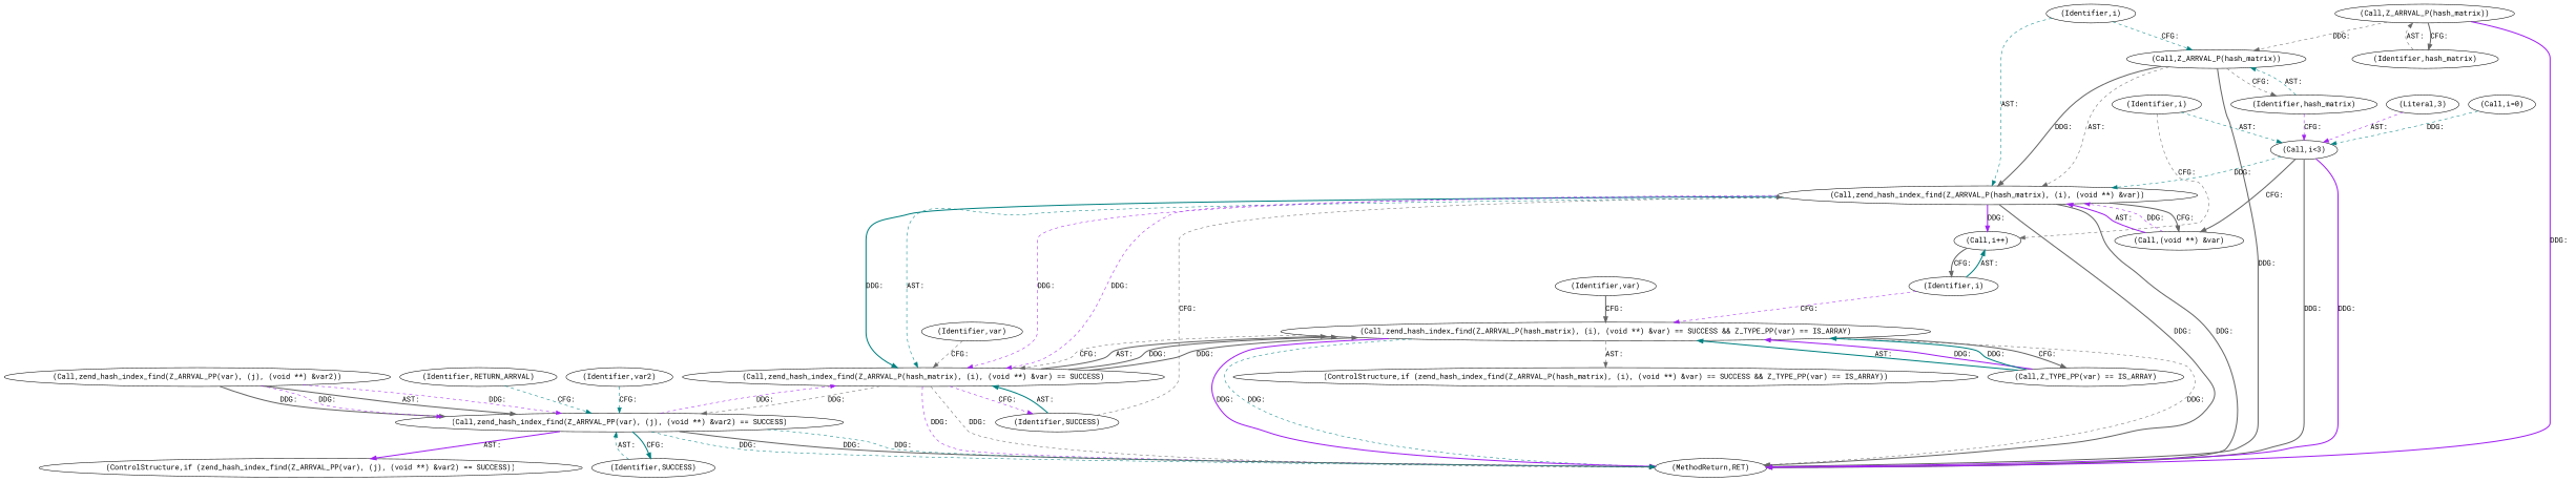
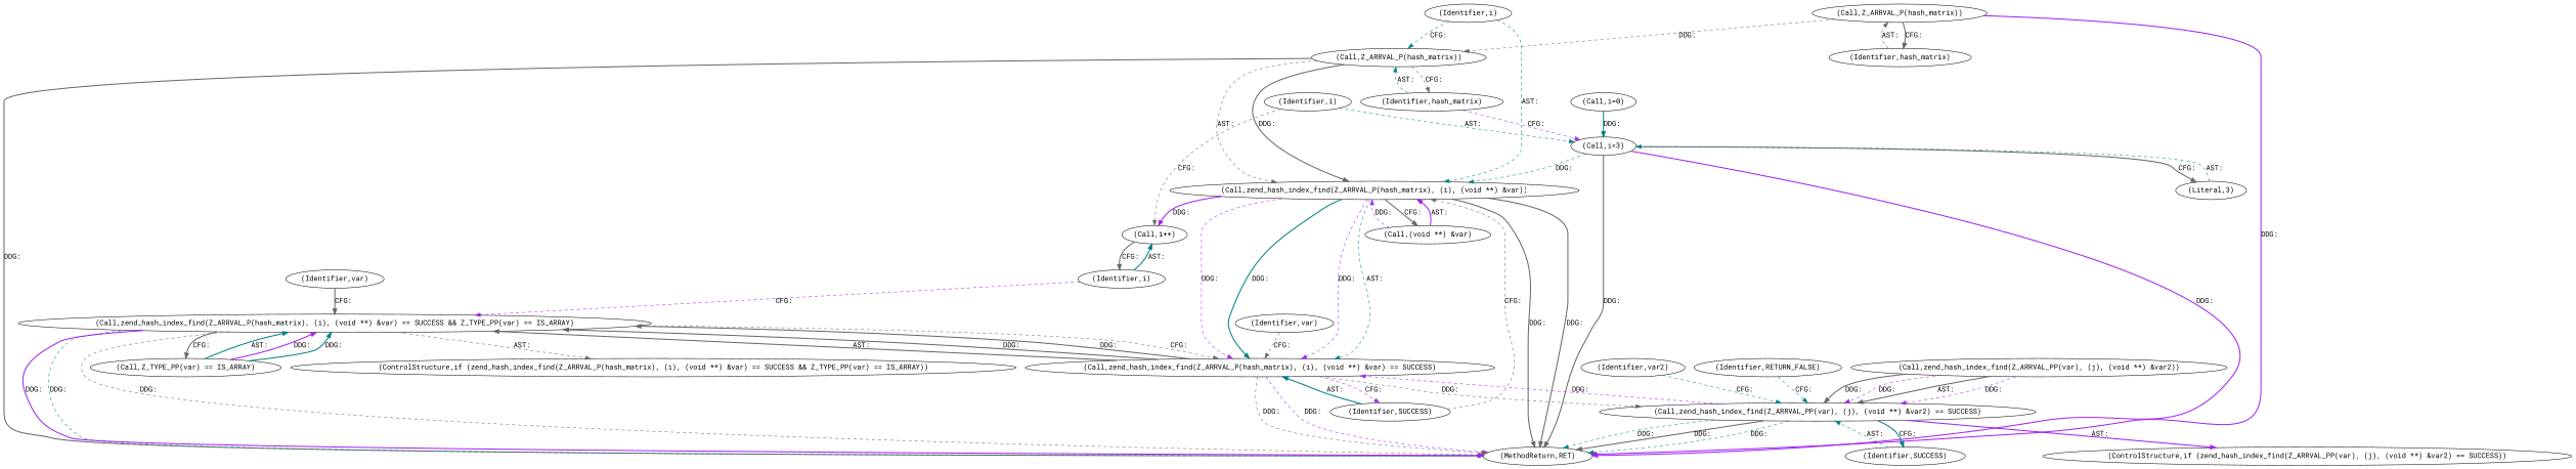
  digraph {
    fontname="Roboto Mono"
    node [fontname="Roboto Mono"]
    edge [color=gray40 fontname="Roboto Mono" style=dashed]
    n1 [label="(Call,Z_ARRVAL_P(hash_matrix))"]
    n2 [label="(Call,zend_hash_index_find(Z_ARRVAL_P(hash_matrix), (i), (void **) &var))"]
    n3 [label="(Identifier,hash_matrix)"]
    n4 [label="(MethodReturn,RET)"]
    n5 [label="(Call,i++)"]
    n6 [label="(Call,zend_hash_index_find(Z_ARRVAL_P(hash_matrix), (i), (void **) &var) == SUCCESS)"]
    n7 [label="(Call,(void **) &var)"]
    n8 [label="(Call,i<3)"]
    n9 [label="(Call,Z_ARRVAL_P(hash_matrix))"]
    n10 [label="(Identifier,hash_matrix)"]
    n11 [label="(Identifier,i)"]
    n12 [label="(Call,zend_hash_index_find(Z_ARRVAL_P(hash_matrix), (i), (void **) &var) == SUCCESS && Z_TYPE_PP(var) == IS_ARRAY)"]
    n13 [label="(Call,zend_hash_index_find(Z_ARRVAL_PP(var), (j), (void **) &var2) == SUCCESS)"]
    n14 [label="(Identifier,SUCCESS)"]
    n15 [label="(Literal,3)"]
    n16 [label="(Call,Z_TYPE_PP(var) == IS_ARRAY)"]
    n17 [label="(ControlStructure,if (zend_hash_index_find(Z_ARRVAL_P(hash_matrix), (i), (void **) &var) == SUCCESS && Z_TYPE_PP(var) == IS_ARRAY))"]
    n18 [label="(Identifier,SUCCESS)"]
    n19 [label="(ControlStructure,if (zend_hash_index_find(Z_ARRVAL_PP(var), (j), (void **) &var2) == SUCCESS))"]
    n20 [label="(Identifier,i)"]
-   n21 [label="(Identifier,RETURN_ARRVAL)"]
+   n21 [label="(Identifier,RETURN_FALSE)"]
    n22 [label="(Identifier,var)"]
    n23 [label="(Identifier,var)"]
    n24 [label="(Call,i=0)"]
    n25 [label="(Identifier,i)"]
    n26 [label="(Call,zend_hash_index_find(Z_ARRVAL_PP(var), (j), (void **) &var2))"]
    n27 [label="(Identifier,var2)"]
    n1 -> n2 [label="AST: "]
    n1 -> n2 [label="DDG: " style=bold]
    n1 -> n3 [label="CFG: "]
    n1 -> n4 [label="DDG: " style=bold]
    n2 -> n4 [label="DDG: " style=bold]
    n2 -> n4 [label="DDG: " style=bold]
    n2 -> n5 [color=purple label="DDG: " style=bold]
    n2 -> n6 [color=teal label="AST: "]
    n2 -> n6 [color=teal label="DDG: " style=bold]
    n2 -> n6 [color=purple label="DDG: "]
    n2 -> n6 [color=purple label="DDG: "]
    n2 -> n7 [label="CFG: " style=bold]
    n3 -> n1 [color=teal label="AST: "]
    n3 -> n8 [color=purple label="CFG: "]
    n5 -> n11 [label="CFG: " style=bold]
    n6 -> n4 [color=purple label="DDG: "]
    n6 -> n4 [label="DDG: "]
    n6 -> n12 [label="AST: " style=bold]
    n6 -> n12 [label="DDG: " style=bold]
    n6 -> n12 [label="DDG: " style=bold]
    n6 -> n13 [label="DDG: "]
    n6 -> n14 [color=purple label="CFG: "]
    n7 -> n2 [color=purple label="AST: " style=bold]
    n7 -> n2 [color=purple label="DDG: "]
    n8 -> n2 [color=teal label="DDG: "]
    n8 -> n4 [label="DDG: " style=bold]
    n8 -> n4 [color=purple label="DDG: " style=bold]
-   n8 -> n7 [label="CFG: " style=bold]
+   n8 -> n15 [label="CFG: " style=bold]
    n9 -> n1 [label="DDG: "]
    n9 -> n4 [color=purple label="DDG: " style=bold]
    n9 -> n10 [label="CFG: " style=bold]
    n10 -> n9 [label="AST: "]
    n11 -> n5 [color=teal label="AST: " style=bold]
    n11 -> n12 [color=purple label="CFG: "]
    n12 -> n4 [color=teal label="DDG: "]
    n12 -> n4 [label="DDG: "]
    n12 -> n4 [color=purple label="DDG: " style=bold]
    n12 -> n6 [label="CFG: "]
    n12 -> n16 [label="CFG: " style=bold]
    n12 -> n17 [label="AST: "]
    n13 -> n4 [label="DDG: " style=bold]
    n13 -> n4 [color=teal label="DDG: "]
    n13 -> n4 [color=teal label="DDG: "]
    n13 -> n6 [color=purple label="DDG: "]
    n13 -> n18 [color=teal label="CFG: " style=bold]
    n13 -> n19 [color=purple label="AST: " style=bold]
    n14 -> n2 [label="CFG: "]
    n14 -> n6 [color=teal label="AST: " style=bold]
-   n15 -> n8 [color=purple label="AST: "]
+   n15 -> n8 [color=teal label="AST: "]
    n16 -> n12 [color=teal label="AST: " style=bold]
    n16 -> n12 [color=purple label="DDG: " style=bold]
    n16 -> n12 [color=teal label="DDG: " style=bold]
    n18 -> n13 [color=teal label="AST: "]
    n20 -> n5 [label="CFG: "]
    n20 -> n8 [color=teal label="AST: "]
    n21 -> n13 [color=teal label="CFG: "]
    n22 -> n12 [label="CFG: " style=bold]
    n23 -> n6 [label="CFG: "]
-   n24 -> n8 [color=teal label="DDG: "]
+   n24 -> n8 [color=teal label="DDG: " style=bold]
    n25 -> n1 [color=teal label="CFG: "]
    n25 -> n2 [color=teal label="AST: "]
    n26 -> n13 [label="AST: " style=bold]
    n26 -> n13 [color=purple label="DDG: "]
    n26 -> n13 [label="DDG: " style=bold]
    n26 -> n13 [color=purple label="DDG: "]
    n27 -> n13 [color=teal label="CFG: "]
  }
